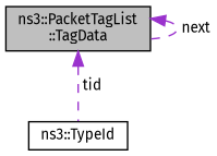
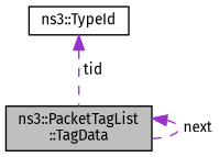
  digraph {
    fontname="Fira Sans"
    node [color=black fontname="Fira Sans" fontsize=10 shape=record style=filled]
    edge [color=darkorchid3 dir=back fontname="Fira Sans" fontsize=10 labelfontname=Helvetica labelfontsize=10 style=dashed]
    n1 [fillcolor=grey75 fontcolor=black height=0.2 label="ns3::PacketTagList\l::TagData" width=0.4]
    n2 [fillcolor=white height=0.2 label="ns3::TypeId" width=0.4]
    n1 -> n1 [label=" next"]
-   n1 -> n2 [label=" tid"]
+   n2 -> n1 [label=" tid"]
  }
